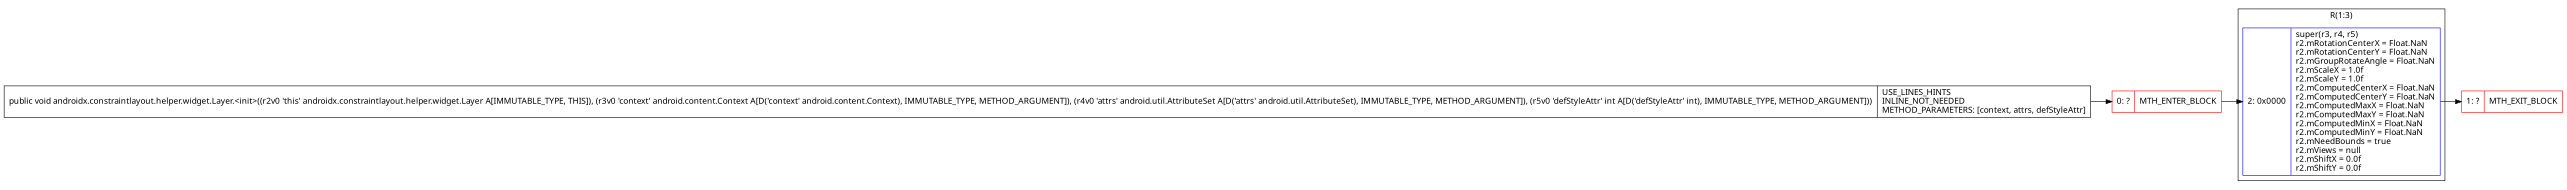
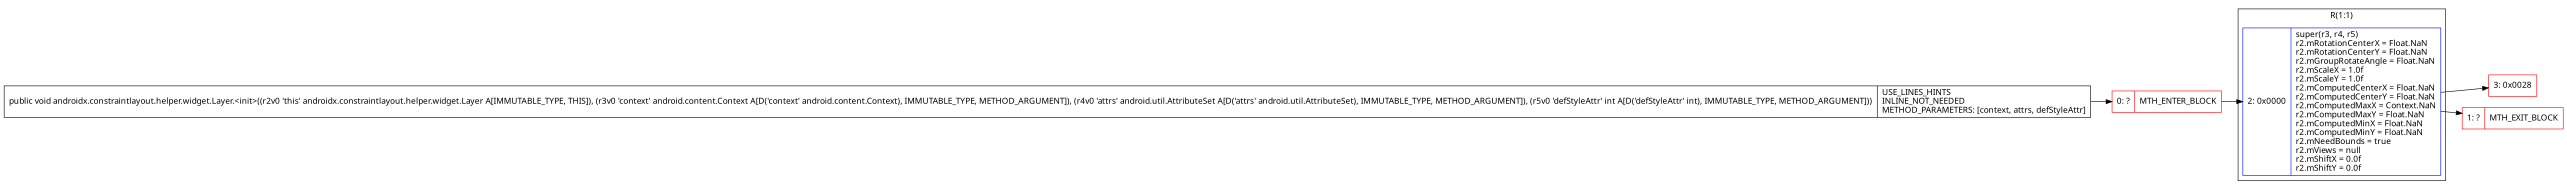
  digraph {
    fontname="Noto Sans"
    rankdir=LR
    node [color=red fontname="Noto Sans" shape=record]
    edge [fontname="Noto Sans"]
-   n1 [color=blue label="{2\:\ 0x0000|super(r3, r4, r5)\lr2.mRotationCenterX = Float.NaN\lr2.mRotationCenterY = Float.NaN\lr2.mGroupRotateAngle = Float.NaN\lr2.mScaleX = 1.0f\lr2.mScaleY = 1.0f\lr2.mComputedCenterX = Float.NaN\lr2.mComputedCenterY = Float.NaN\lr2.mComputedMaxX = Float.NaN\lr2.mComputedMaxY = Float.NaN\lr2.mComputedMinX = Float.NaN\lr2.mComputedMinY = Float.NaN\lr2.mNeedBounds = true\lr2.mViews = null\lr2.mShiftX = 0.0f\lr2.mShiftY = 0.0f\l}"]
+   n1 [color=blue label="{2\:\ 0x0000|super(r3, r4, r5)\lr2.mRotationCenterX = Float.NaN\lr2.mRotationCenterY = Float.NaN\lr2.mGroupRotateAngle = Float.NaN\lr2.mScaleX = 1.0f\lr2.mScaleY = 1.0f\lr2.mComputedCenterX = Float.NaN\lr2.mComputedCenterY = Float.NaN\lr2.mComputedMaxX = Context.NaN\lr2.mComputedMaxY = Float.NaN\lr2.mComputedMinX = Float.NaN\lr2.mComputedMinY = Float.NaN\lr2.mNeedBounds = true\lr2.mViews = null\lr2.mShiftX = 0.0f\lr2.mShiftY = 0.0f\l}"]
+   n2 [label="{3\:\ 0x0028}"]
    n3 [label="{1\:\ ?|MTH_EXIT_BLOCK\l}"]
    n4 [label="{0\:\ ?|MTH_ENTER_BLOCK\l}"]
    n5 [label="{public void androidx.constraintlayout.helper.widget.Layer.\<init\>((r2v0 'this' androidx.constraintlayout.helper.widget.Layer A[IMMUTABLE_TYPE, THIS]), (r3v0 'context' android.content.Context A[D('context' android.content.Context), IMMUTABLE_TYPE, METHOD_ARGUMENT]), (r4v0 'attrs' android.util.AttributeSet A[D('attrs' android.util.AttributeSet), IMMUTABLE_TYPE, METHOD_ARGUMENT]), (r5v0 'defStyleAttr' int A[D('defStyleAttr' int), IMMUTABLE_TYPE, METHOD_ARGUMENT]))  | USE_LINES_HINTS\lINLINE_NOT_NEEDED\lMETHOD_PARAMETERS: [context, attrs, defStyleAttr]\l}" color=""]
    subgraph cluster_1 {
-     label="R(1:3)"
+     label="R(1:1)"
      n1
    }
+   n1 -> n2
    n1 -> n3
    n4 -> n1
    n5 -> n4
  }
